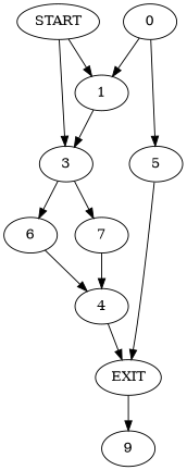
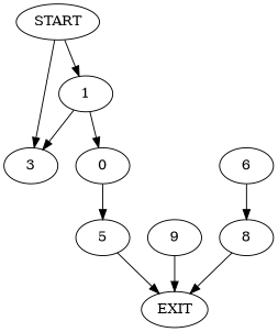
  digraph {
    n1 [label=START]
    1
    3
    n4 [label=0]
    n5 [label=EXIT]
    9
    5
    6
-   7
-   8 [label=4]
+   8
    n1 -> 1
    n1 -> 3
    1 -> 3
-   n4 -> 1
-   3 -> 6
-   3 -> 7
+   1 -> n4
    n4 -> 5
-   n5 -> 9
+   9 -> n5
    5 -> n5
    6 -> 8
-   7 -> 8
    8 -> n5
  }
